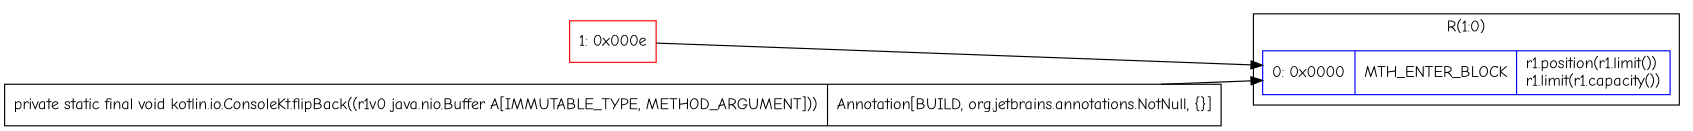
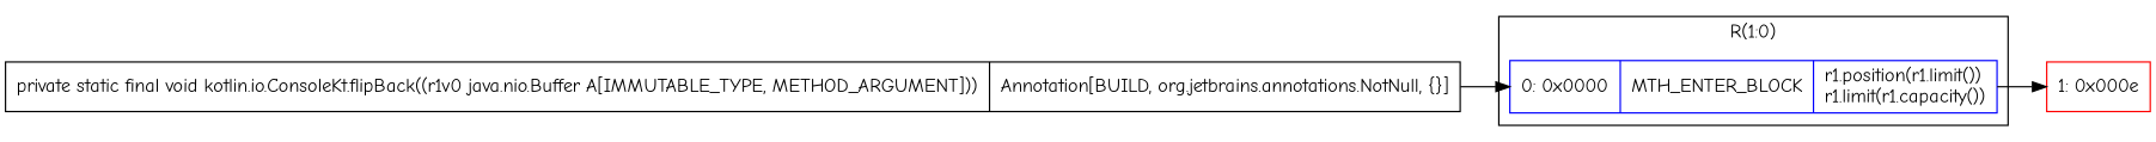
  digraph {
    rankdir=LR
    fontname="Comic Neue"
    node [shape=record fontname="Comic Neue"]
    edge [fontname="Comic Neue"]
    n1 [color=blue label="{0\:\ 0x0000|MTH_ENTER_BLOCK\l|r1.position(r1.limit())\lr1.limit(r1.capacity())\l}"]
    n2 [color=red label="{1\:\ 0x000e}"]
    n3 [label="{private static final void kotlin.io.ConsoleKt.flipBack((r1v0 java.nio.Buffer A[IMMUTABLE_TYPE, METHOD_ARGUMENT]))  | Annotation[BUILD, org.jetbrains.annotations.NotNull, \{\}]\l}"]
    subgraph cluster_1 {
      label="R(1:0)"
      n1
    }
-   n2 -> n1
+   n1 -> n2
    n3 -> n1
  }
